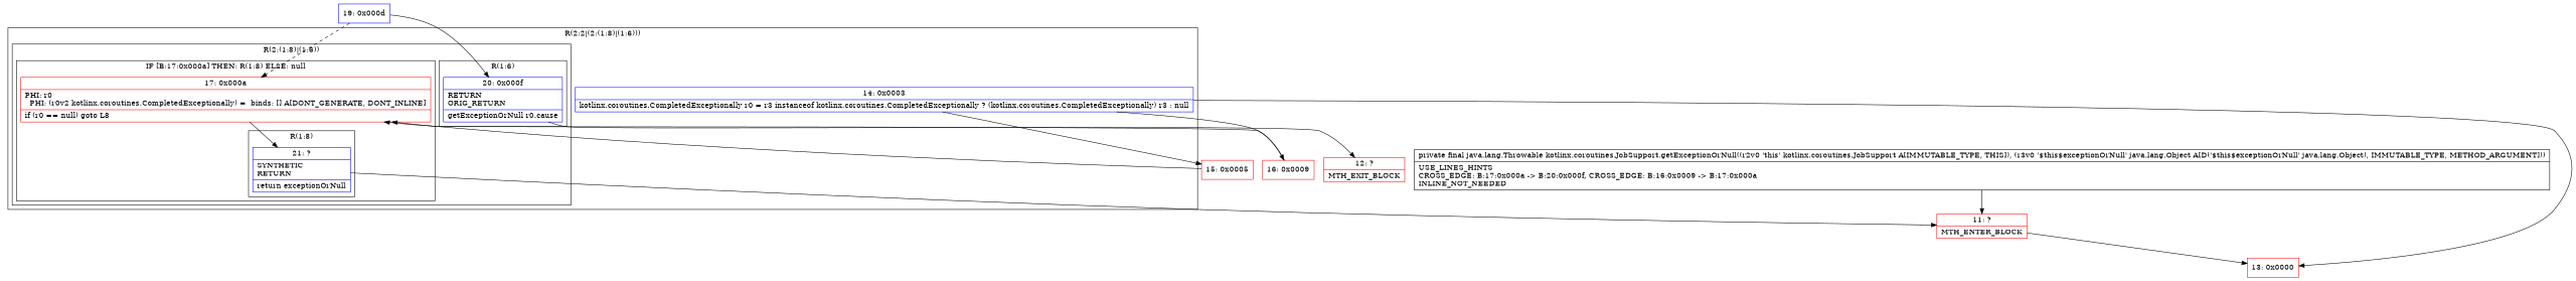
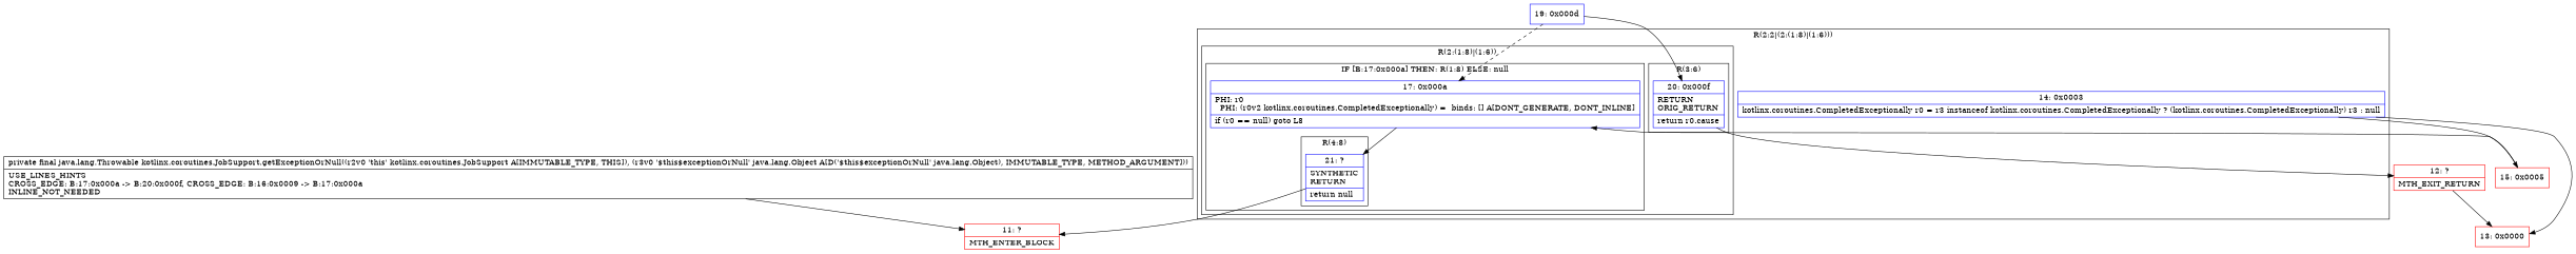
  digraph {
    node [color=blue shape=record]
-   n1 [label="{21\:\ ?|SYNTHETIC\lRETURN\l|return exceptionOrNull\l}"]
-   n2 [color=red label="{17\:\ 0x000a|PHI: r0 \l  PHI: (r0v2 kotlinx.coroutines.CompletedExceptionally) =  binds: [] A[DONT_GENERATE, DONT_INLINE]\l|if (r0 == null) goto L8\l}"]
-   n3 [label="{20\:\ 0x000f|RETURN\lORIG_RETURN\l|getExceptionOrNull r0.cause\l}"]
+   n1 [label="{21\:\ ?|SYNTHETIC\lRETURN\l|return null\l}"]
+   n2 [label="{17\:\ 0x000a|PHI: r0 \l  PHI: (r0v2 kotlinx.coroutines.CompletedExceptionally) =  binds: [] A[DONT_GENERATE, DONT_INLINE]\l|if (r0 == null) goto L8\l}"]
+   n3 [label="{20\:\ 0x000f|RETURN\lORIG_RETURN\l|return r0.cause\l}"]
    n4 [label="{14\:\ 0x0003|kotlinx.coroutines.CompletedExceptionally r0 = r3 instanceof kotlinx.coroutines.CompletedExceptionally ? (kotlinx.coroutines.CompletedExceptionally) r3 : null\l}"]
    n5 [color=red label="{11\:\ ?|MTH_ENTER_BLOCK\l}"]
-   n6 [color=red label="{12\:\ ?|MTH_EXIT_BLOCK\l}"]
+   n6 [color=red label="{12\:\ ?|MTH_EXIT_RETURN\l}"]
    n7 [color=red label="{15\:\ 0x0005}"]
-   n8 [color=red label="{16\:\ 0x0009}"]
    n9 [color=red label="{13\:\ 0x0000}"]
    n10 [label="{19\:\ 0x000d}"]
    n11 [label="{private final java.lang.Throwable kotlinx.coroutines.JobSupport.getExceptionOrNull((r2v0 'this' kotlinx.coroutines.JobSupport A[IMMUTABLE_TYPE, THIS]), (r3v0 '$this$exceptionOrNull' java.lang.Object A[D('$this$exceptionOrNull' java.lang.Object), IMMUTABLE_TYPE, METHOD_ARGUMENT]))  | USE_LINES_HINTS\lCROSS_EDGE: B:17:0x000a \-\> B:20:0x000f, CROSS_EDGE: B:16:0x0009 \-\> B:17:0x000a\lINLINE_NOT_NEEDED\l}" color=""]
    subgraph cluster_1 {
      label="R(2:2|(2:(1:8)|(1:6)))"
      n4
      subgraph cluster_2 {
        label="R(2:(1:8)|(1:6))"
        subgraph cluster_3 {
          label="IF [B:17:0x000a] THEN: R(1:8) ELSE: null"
          n2
          subgraph cluster_4 {
-           label="R(1:8)"
+           label="R(4:8)"
            n1
          }
        }
        subgraph cluster_5 {
-         label="R(1:6)"
+         label="R(3:6)"
          n3
        }
      }
    }
    n1 -> n5
    n2 -> n1
    n3 -> n6
    n4 -> n7
-   n4 -> n8
    n4 -> n9
-   n5 -> n9
+   n6 -> n9
    n7 -> n2
-   n8 -> n2
    n10 -> n2 [style=dashed]
    n10 -> n3
    n11 -> n5
  }
